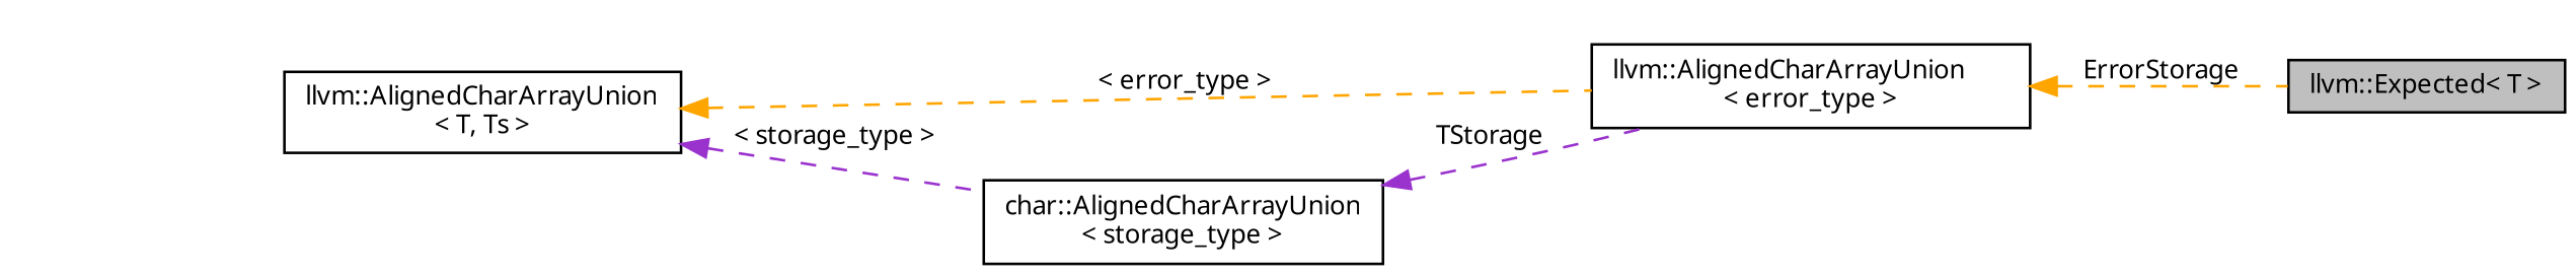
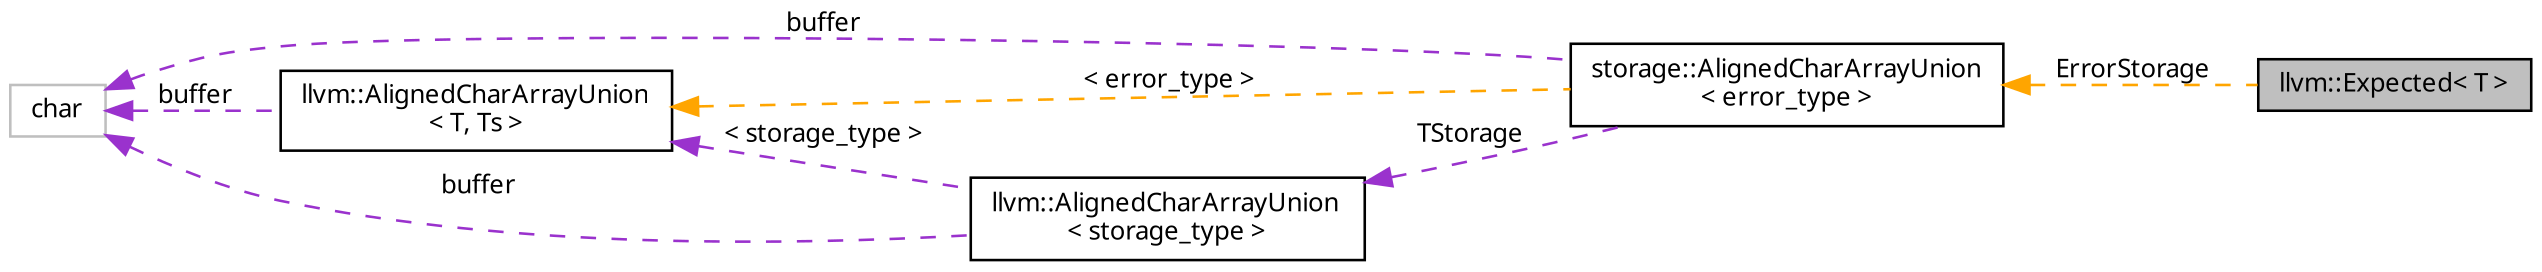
  digraph {
    fontname="Noto Sans"
    rankdir=LR
    node [color=black fontname="Noto Sans" fontsize=10 shape=record]
    edge [color=darkorchid3 dir=back fontname="Noto Sans" fontsize=10 labelfontname=Helvetica labelfontsize=10 style=dashed]
    n1 [fillcolor=grey75 fontcolor=black height=0.2 label="llvm::Expected\< T \>" style=filled width=0.4]
-   n2 [height=0.2 label="llvm::AlignedCharArrayUnion\l\< error_type \>" width=0.4]
+   n2 [height=0.2 label="storage::AlignedCharArrayUnion\l\< error_type \>" width=0.4]
+   n3 [color=grey75 height=0.2 label=char width=0.4]
    n4 [height=0.2 label="llvm::AlignedCharArrayUnion\l\< T, Ts \>" width=0.4]
-   n5 [height=0.2 label="char::AlignedCharArrayUnion\l\< storage_type \>" width=0.4]
+   n5 [height=0.2 label="llvm::AlignedCharArrayUnion\l\< storage_type \>" width=0.4]
    n2 -> n1 [color=orange label=" ErrorStorage"]
+   n3 -> n2 [label=" buffer"]
+   n3 -> n4 [label=" buffer"]
+   n3 -> n5 [label=" buffer"]
    n4 -> n2 [color=orange label=" \< error_type \>"]
    n4 -> n5 [label=" \< storage_type \>"]
    n5 -> n2 [label=" TStorage"]
  }
